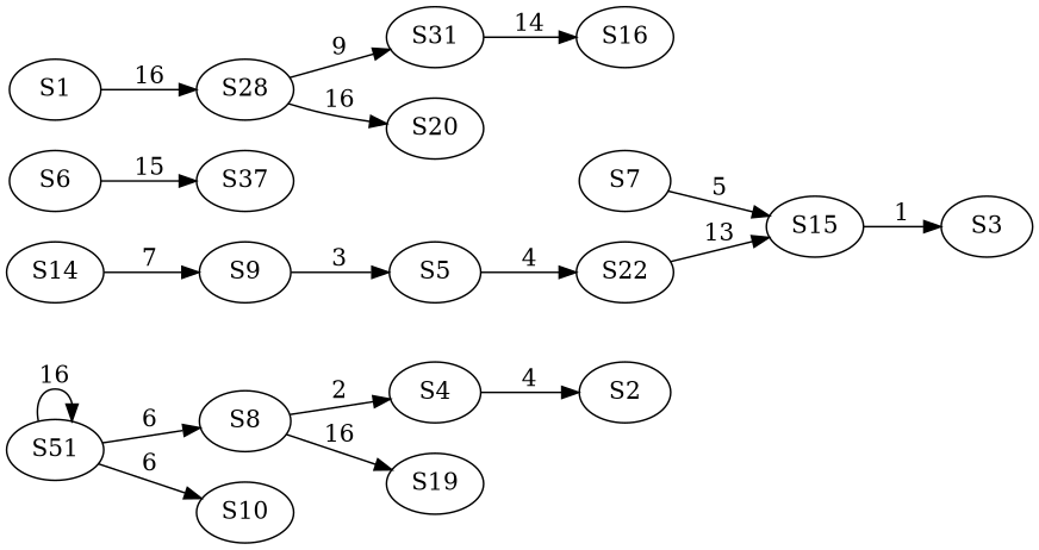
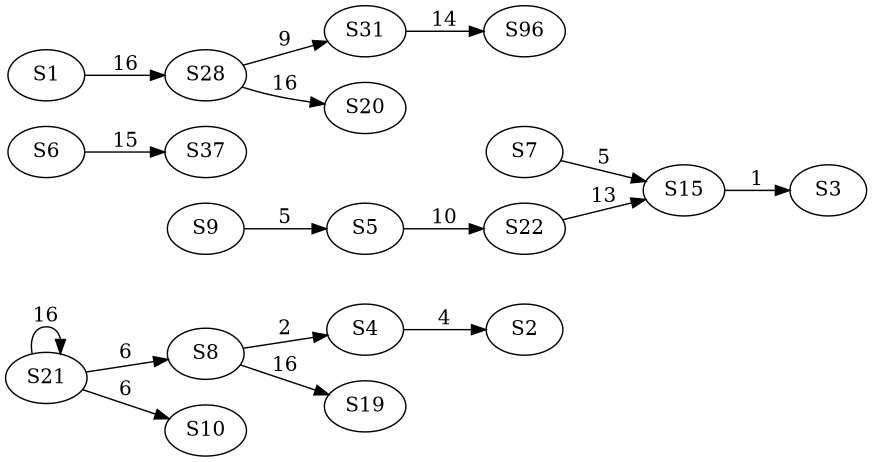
  strict digraph {
    rankdir=LR
    S4
    S2
    S15
    S3
    S7
    S8
    S19
    S9
    S5
    n10 [label=S22]
    n11 [label=S37]
    S6
-   S21 [label=S51]
+   S21
    S10
-   S14
    n16 [label=S28]
    n17 [label=S31]
    S20
-   S16
+   S16 [label=S96]
    S1
    S4 -> S2 [label=4]
    S15 -> S3 [label=1]
    S7 -> S15 [label=5]
    S8 -> S4 [label=2]
    S8 -> S19 [label=16]
-   S9 -> S5 [label=3]
-   S5 -> n10 [label=4]
+   S9 -> S5 [label=5]
+   S5 -> n10 [label=10]
    n10 -> S15 [label=13]
    S6 -> n11 [label=15]
    S21 -> S8 [label=6]
    S21 -> S21 [label=16]
    S21 -> S10 [label=6]
-   S14 -> S9 [label=7]
    n16 -> n17 [label=9]
    n16 -> S20 [label=16]
    n17 -> S16 [label=14]
    S1 -> n16 [label=16]
  }
